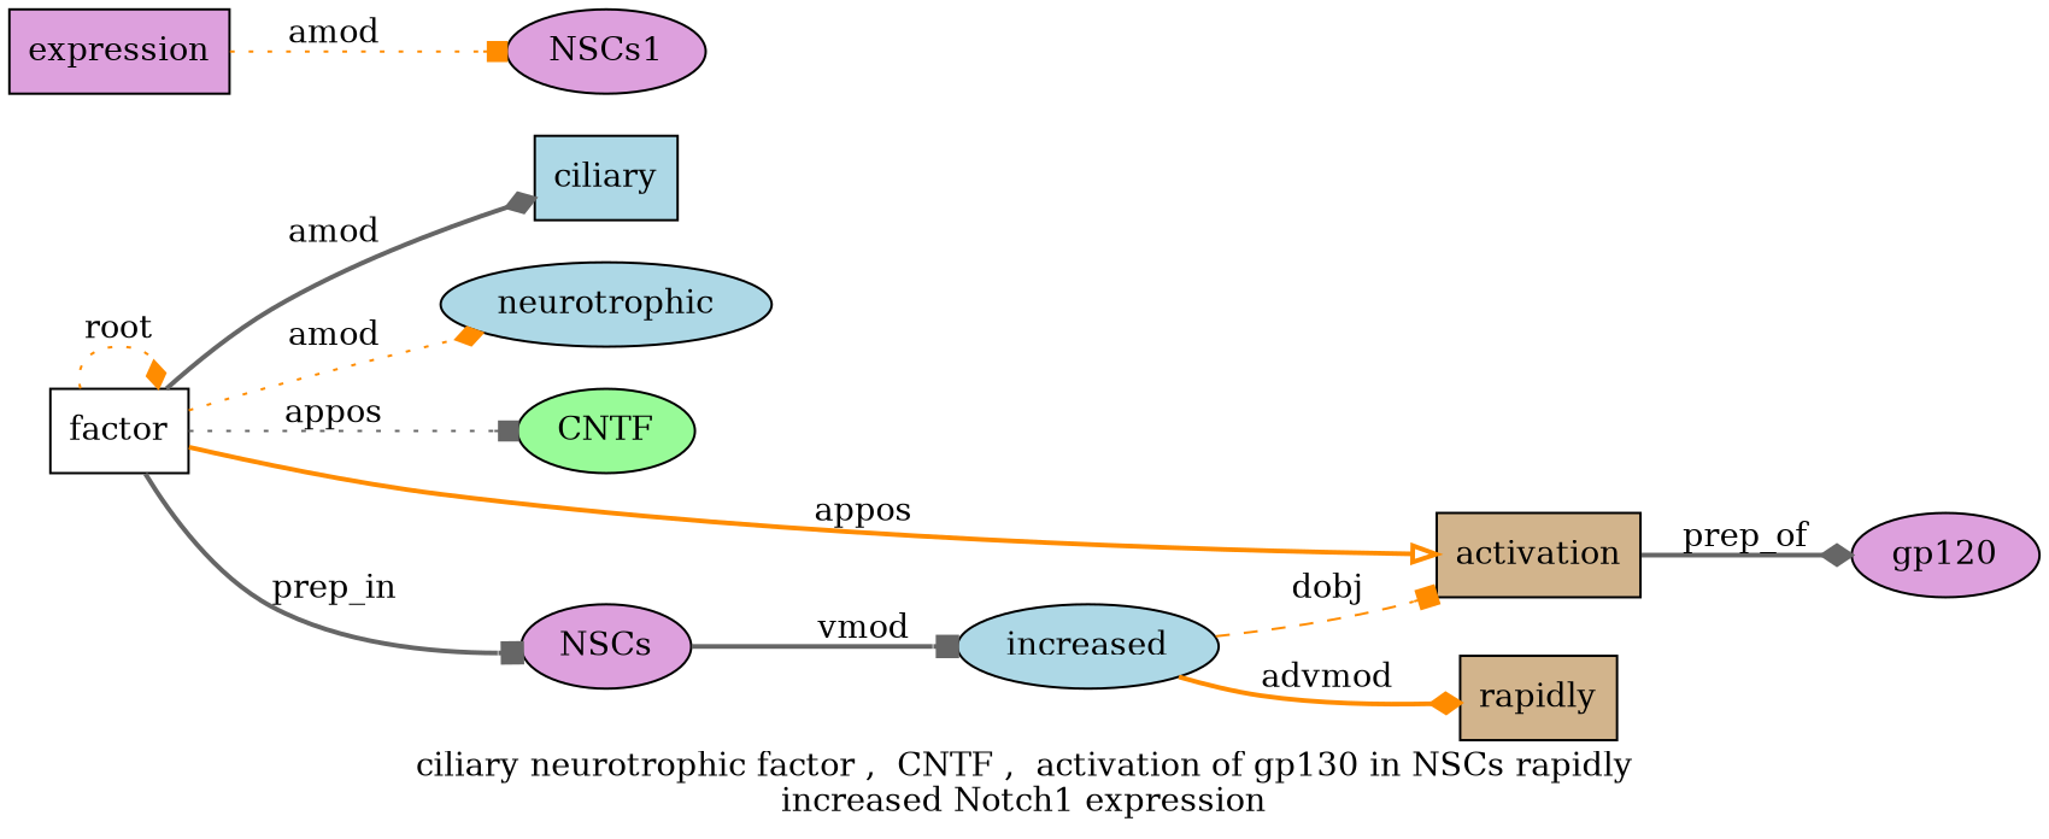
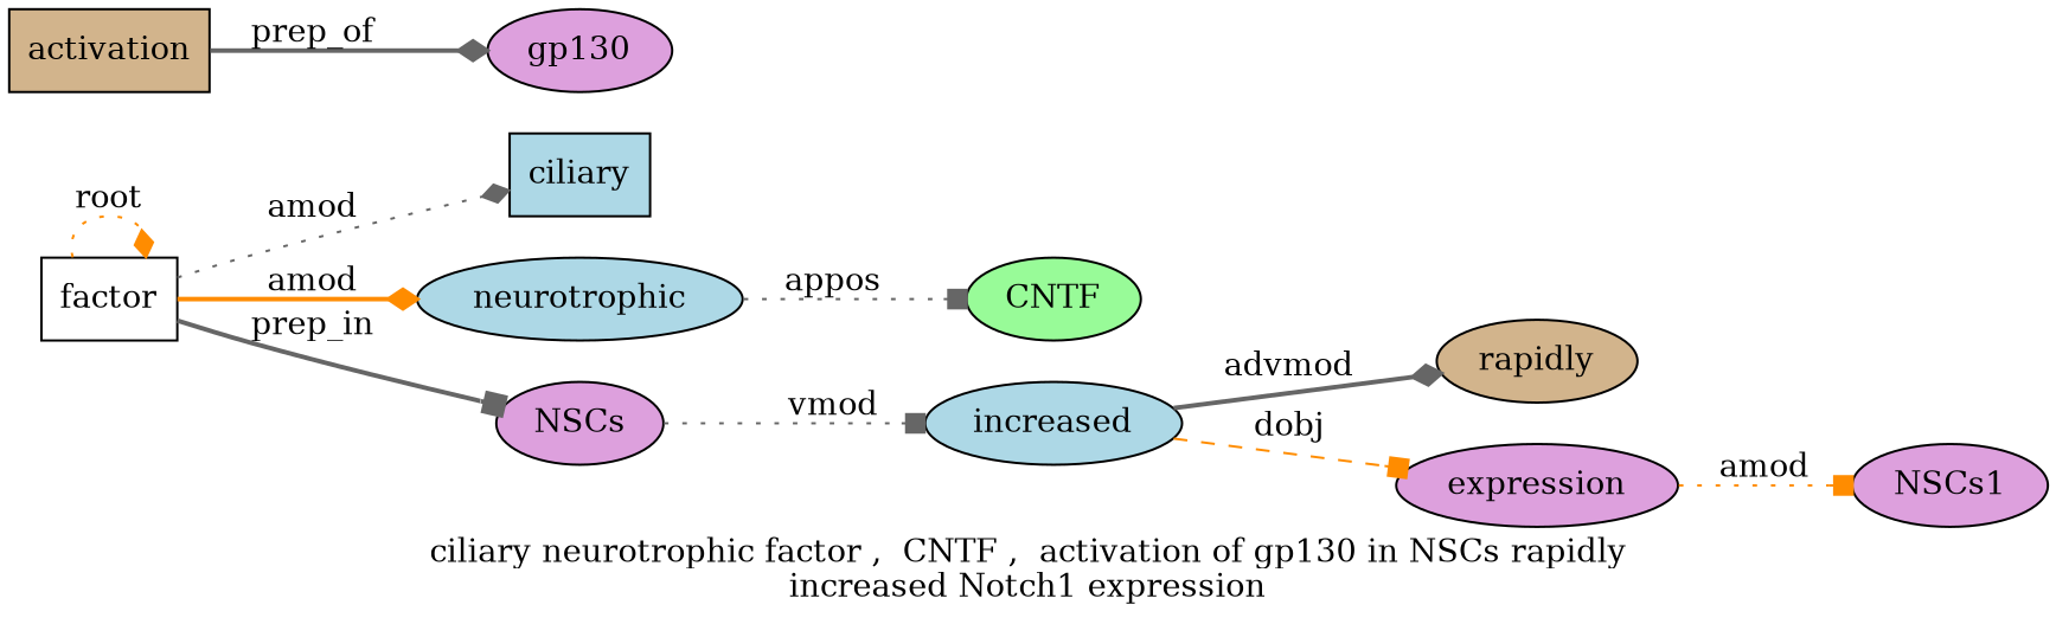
  digraph {
    label="ciliary neurotrophic factor ,  CNTF ,  activation of gp130 in NSCs rapidly\nincreased Notch1 expression"
    rankdir=LR
    node [fillcolor=plum shape=ellipse style=filled]
    edge [arrowhead=diamond color=darkorange style=dotted]
    n1 [fillcolor=white label=factor shape=box]
    n2 [fillcolor=lightblue label=ciliary shape=box]
    n3 [fillcolor=lightblue label=neurotrophic]
    n4 [fillcolor=palegreen label=CNTF]
    n5 [fillcolor=tan label=activation shape=box]
    n6 [label=NSCs]
-   n7 [label=gp120]
+   n7 [label=gp130]
    n8 [fillcolor=lightblue label=increased]
-   n9 [fillcolor=tan label=rapidly shape=box]
-   n10 [label=expression shape=box]
+   n9 [fillcolor=tan label=rapidly]
+   n10 [label=expression]
    n11 [label=NSCs1]
    n1 -> n1 [label=root]
-   n1 -> n2 [color=gray40 label=amod style=bold]
-   n1 -> n3 [label=amod]
-   n1 -> n4 [arrowhead=box color=gray40 label=appos]
-   n1 -> n5 [arrowhead=onormal label=appos style=bold]
+   n1 -> n2 [color=gray40 label=amod]
+   n1 -> n3 [label=amod style=bold]
+   n3 -> n4 [arrowhead=box color=gray40 label=appos]
    n1 -> n6 [arrowhead=box color=gray40 label=prep_in style=bold]
    n5 -> n7 [color=gray40 label=prep_of style=bold]
-   n6 -> n8 [arrowhead=box color=gray40 label=vmod style=bold]
-   n8 -> n9 [label=advmod style=bold]
-   n8 -> n5 [arrowhead=box label=dobj style=dashed]
+   n6 -> n8 [arrowhead=box color=gray40 label=vmod]
+   n8 -> n9 [color=gray40 label=advmod style=bold]
+   n8 -> n10 [arrowhead=box label=dobj style=dashed]
    n10 -> n11 [arrowhead=box label=amod]
  }
